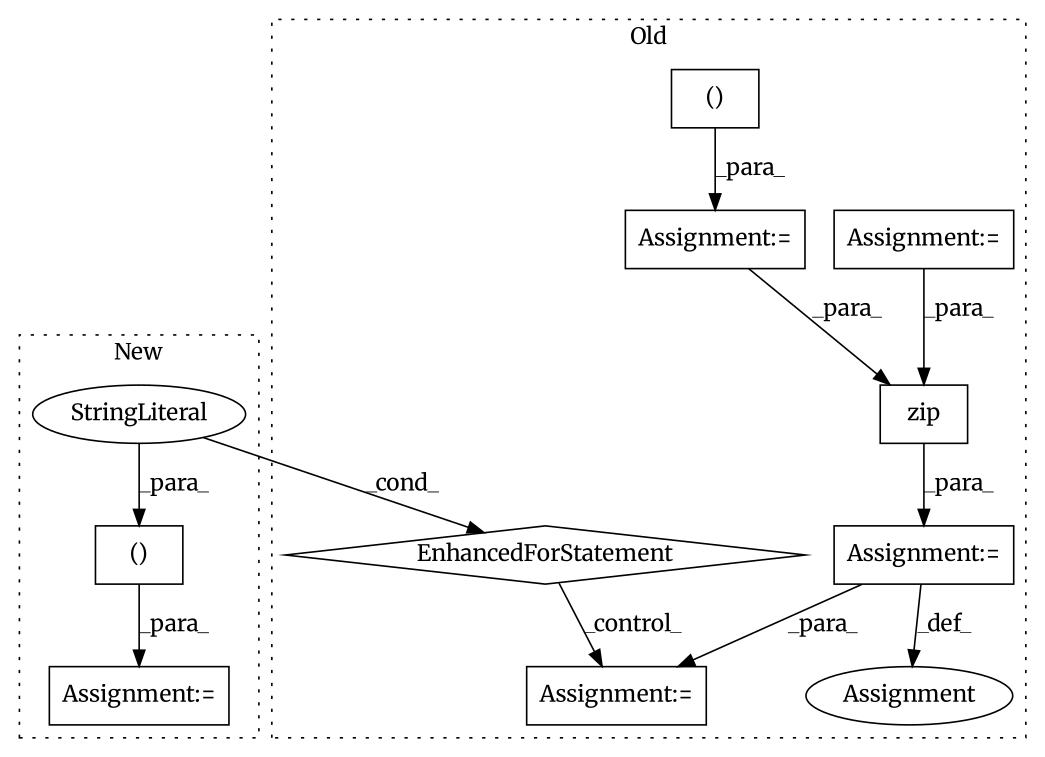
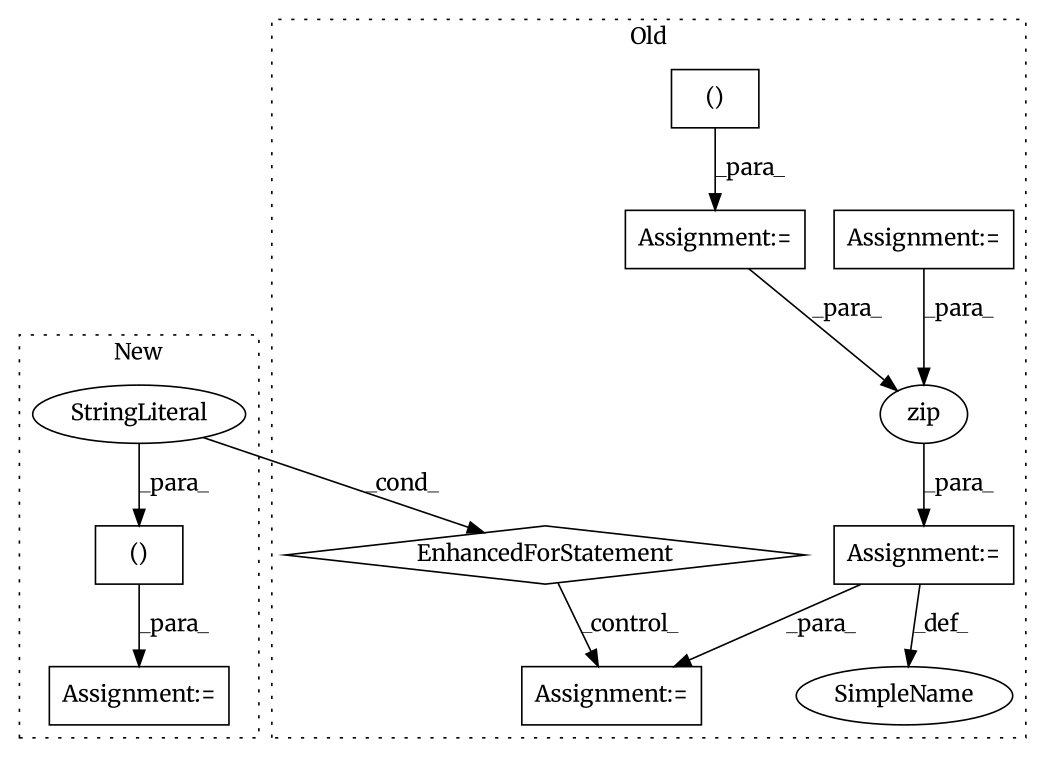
  digraph {
    fontname=Merriweather
    node [a=7 fontname=Merriweather l=1 s="13089,13191" shape=box]
    edge [fontname=Merriweather]
-   n1 [a=32 l="4,1" label=zip s="13166,13190"]
+   n1 [a=32 l="4,1" label=zip s="13166,13190" shape=ellipse]
    n2 [l="67,2" label="Assignment:="]
    n3 [label="Assignment:=" s=12861]
    n4 [label="Assignment:=" s=12927]
    n5 [a=70 l="67,2" label=EnhancedForStatement shape=diamond]
    n6 [a=106 l=29 label="()" s=12880]
-   n7 [a=42 l=3 label=Assignment s=13160 shape=ellipse]
+   n7 [a=42 l=3 label=SimpleName s=13160 shape=ellipse]
    n8 [l=2 label="Assignment:=" s=13253]
    n9 [a=106 l=56 label="()" s=13295]
    n10 [label="Assignment:=" s=13260]
    n11 [a=45 l=16 label=StringLiteral s=13295 shape=ellipse]
    subgraph cluster_1 {
      label=Old
      style=dotted
      n1
      n2
      n3
      n4
      n5
      n6
      n7
      n8
    }
    subgraph cluster_2 {
      label=New
      style=dotted
      n9
      n10
      n11
    }
    n1 -> n2 [label=_para_]
    n2 -> n7 [label=_def_]
    n2 -> n8 [label=_para_]
    n3 -> n1 [label=_para_]
    n4 -> n1 [label=_para_]
    n5 -> n8 [label=_control_]
    n6 -> n3 [label=_para_]
    n9 -> n10 [label=_para_]
    n11 -> n5 [label=_cond_]
    n11 -> n9 [label=_para_]
  }
